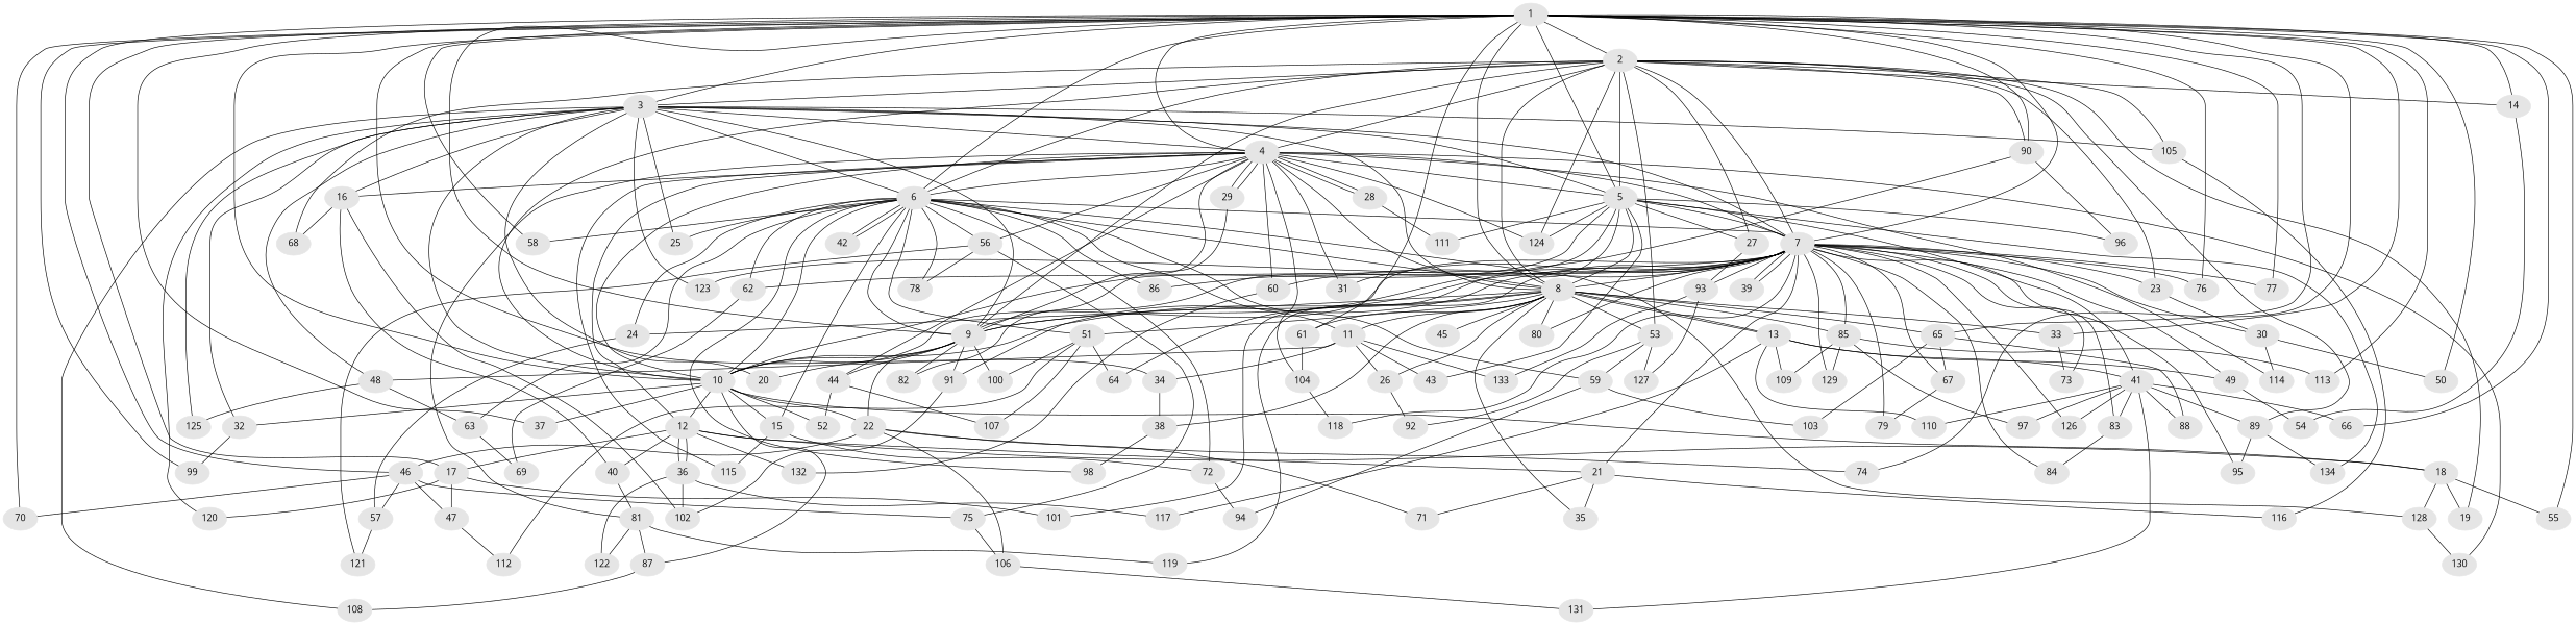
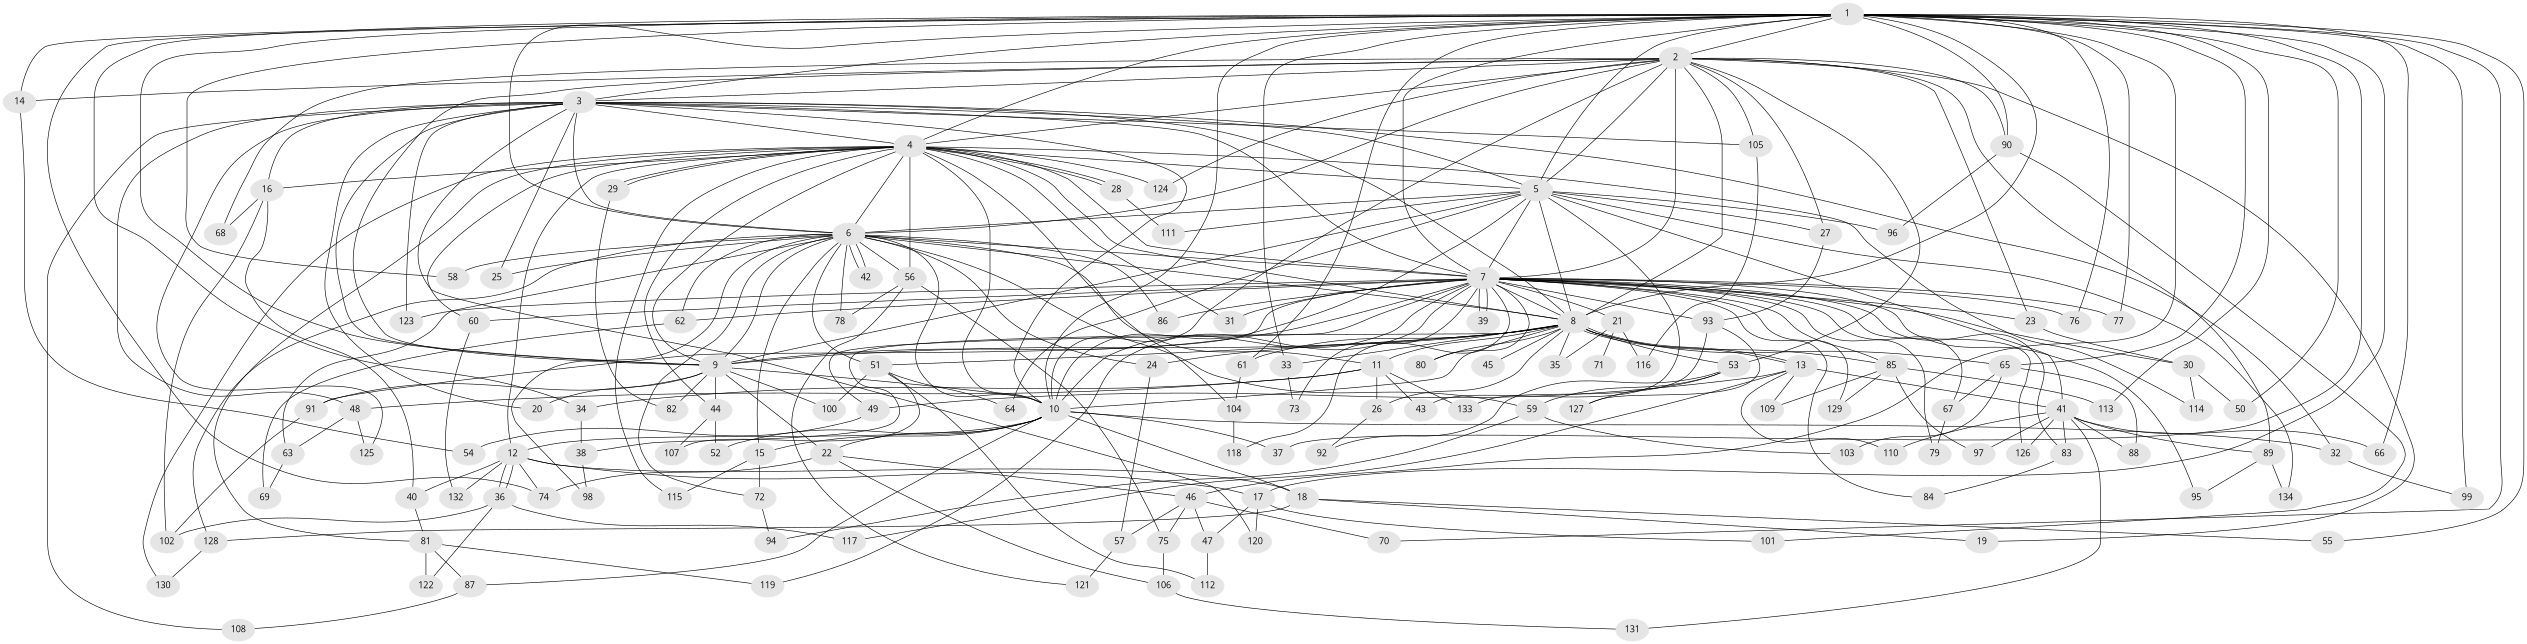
  graph {
    fontname="Open Sans"
    node [color=gray90 fontname="Open Sans" style=filled]
    edge [fontname="Open Sans"]
    1
    2
    3
    4
    5
    6
    7
    8
    9
    10
    14
    17
    33
    34
    37
    46
    50
    55
    58
    61
    65
    66
    70
    74
    76
    77
    90
    99
    113
    19
    23
    27
    53
    68
    89
    105
    124
    16
    20
    25
    32
    48
    108
    120
    123
    125
    12
    28
    29
    31
    44
    56
    60
    81
    104
    114
    115
    130
    41
    43
    64
    96
    111
    134
    11
    15
    24
    42
    51
    59
    62
    63
    72
    78
    86
    98
    128
    21
    30
    39
    49
    67
    73
    79
    80
    83
    84
    85
    91
    93
    95
    118
    119
    126
    129
    13
    26
    35
    38
    45
    22
    82
    100
    18
    52
    87
    54
    47
    101
    57
    75
    88
    103
    92
    127
    116
    40
    102
    36
    132
    107
    121
    122
    110
    97
    131
    133
    112
    94
    69
    71
    109
    117
    106
    1 -- 2
    1 -- 3
    1 -- 4
    1 -- 5
    1 -- 6
    1 -- 7
    1 -- 8
    1 -- 9
    1 -- 10
    1 -- 14
    1 -- 17
    1 -- 33
    1 -- 34
    1 -- 37
    1 -- 46
    1 -- 50
    1 -- 55
    1 -- 58
    1 -- 61
    1 -- 65
    1 -- 66
    1 -- 70
    1 -- 74
    1 -- 76
    1 -- 77
    1 -- 90
    1 -- 99
    1 -- 113
    2 -- 3
    2 -- 4
    2 -- 5
    2 -- 6
    2 -- 7
    2 -- 8
    2 -- 9
    2 -- 10
    2 -- 14
    2 -- 90
    2 -- 19
    2 -- 23
    2 -- 27
    2 -- 53
    2 -- 68
    2 -- 89
    2 -- 105
    2 -- 124
    3 -- 4
    3 -- 5
    3 -- 6
    3 -- 7
    3 -- 8
    3 -- 9
    3 -- 10
    3 -- 105
    3 -- 16
    3 -- 20
    3 -- 25
    3 -- 32
    3 -- 48
    3 -- 108
    3 -- 120
    3 -- 123
    3 -- 125
    4 -- 5
    4 -- 6
    4 -- 7
    4 -- 8
    4 -- 9
    4 -- 10
    4 -- 124
    4 -- 16
    4 -- 12
    4 -- 28
    4 -- 28
    4 -- 29
    4 -- 29
    4 -- 31
    4 -- 44
    4 -- 56
    4 -- 60
    4 -- 81
    4 -- 104
    4 -- 114
    4 -- 115
    4 -- 130
-   5 -- 124
+   5 -- 6
    5 -- 7
    5 -- 8
    5 -- 9
    5 -- 10
    5 -- 27
    5 -- 41
    5 -- 43
    5 -- 64
    5 -- 96
    5 -- 111
    5 -- 134
    6 -- 7
    6 -- 8
    6 -- 9
    6 -- 10
    6 -- 58
    6 -- 25
    6 -- 56
    6 -- 11
    6 -- 15
    6 -- 24
    6 -- 42
    6 -- 42
    6 -- 51
    6 -- 59
    6 -- 62
    6 -- 63
    6 -- 72
    6 -- 78
    6 -- 86
    6 -- 98
    6 -- 128
    7 -- 8
    7 -- 9
    7 -- 10
    7 -- 76
    7 -- 77
    7 -- 23
    7 -- 123
    7 -- 31
    7 -- 60
    7 -- 62
    7 -- 86
    7 -- 21
    7 -- 30
    7 -- 39
    7 -- 39
    7 -- 49
    7 -- 67
    7 -- 73
    7 -- 79
    7 -- 80
    7 -- 83
    7 -- 84
    7 -- 85
    7 -- 91
    7 -- 93
    7 -- 95
    7 -- 118
    7 -- 119
    7 -- 126
    7 -- 129
    8 -- 9
    8 -- 10
    8 -- 33
    8 -- 61
    8 -- 65
    8 -- 53
    8 -- 11
    8 -- 24
    8 -- 51
    8 -- 80
    8 -- 85
    8 -- 13
    8 -- 13
    8 -- 26
    8 -- 35
    8 -- 38
    8 -- 45
    9 -- 10
    9 -- 20
    9 -- 44
    9 -- 91
    9 -- 22
    9 -- 82
    9 -- 100
    10 -- 37
    10 -- 32
    10 -- 12
    10 -- 15
    10 -- 22
    10 -- 18
    10 -- 52
    10 -- 87
    14 -- 54
    17 -- 120
    17 -- 47
    17 -- 101
    33 -- 73
    34 -- 38
    46 -- 70
    46 -- 47
    46 -- 57
    46 -- 75
    61 -- 104
    65 -- 67
    65 -- 88
    65 -- 103
    90 -- 96
    90 -- 101
    23 -- 30
    27 -- 93
    53 -- 59
    53 -- 92
    53 -- 127
    89 -- 134
    89 -- 95
    105 -- 116
    16 -- 68
    16 -- 40
    16 -- 102
    32 -- 99
    48 -- 125
    48 -- 63
    12 -- 17
-   12 -- 21
+   12 -- 74
    12 -- 18
    12 -- 40
    12 -- 36
    12 -- 36
    12 -- 132
    28 -- 111
    29 -- 82
    44 -- 52
    44 -- 107
    56 -- 78
    56 -- 75
    56 -- 121
    60 -- 132
    81 -- 119
    81 -- 87
    81 -- 122
    104 -- 118
    41 -- 66
    41 -- 89
    41 -- 83
    41 -- 126
    41 -- 88
    41 -- 110
    41 -- 97
    41 -- 131
    11 -- 34
    11 -- 48
    11 -- 43
    11 -- 26
    11 -- 133
    15 -- 115
    15 -- 72
    24 -- 57
    51 -- 64
    51 -- 100
    51 -- 107
    51 -- 112
    59 -- 103
    59 -- 94
    62 -- 69
    63 -- 69
    72 -- 94
    128 -- 130
    21 -- 35
    21 -- 116
    21 -- 71
    30 -- 50
    30 -- 114
    49 -- 54
    67 -- 79
    83 -- 84
    85 -- 113
    85 -- 129
    85 -- 97
    85 -- 109
    91 -- 102
    93 -- 127
    93 -- 133
    13 -- 41
    13 -- 49
    13 -- 110
    13 -- 109
    13 -- 117
    26 -- 92
    38 -- 98
    22 -- 46
    22 -- 74
-   22 -- 71
    22 -- 106
    18 -- 55
    18 -- 19
    18 -- 128
    87 -- 108
    47 -- 112
    57 -- 121
    75 -- 106
    40 -- 81
    36 -- 102
    36 -- 122
    36 -- 117
    106 -- 131
  }
